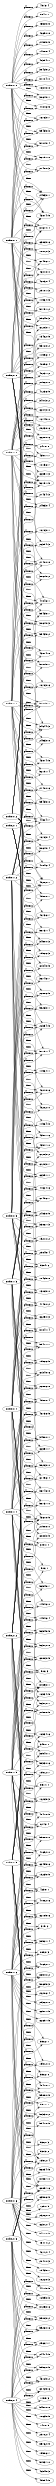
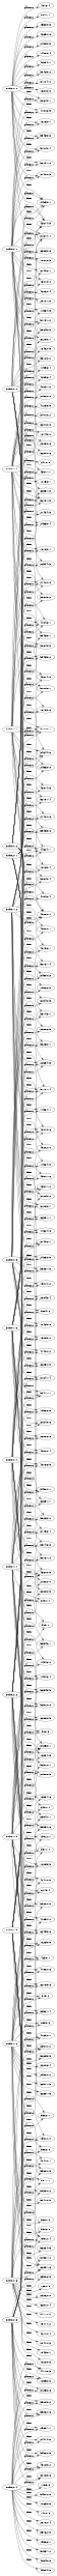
  digraph {
    fontname="DejaVu Serif"
    rankdir=LR
    node [fontname="DejaVu Serif"]
    edge [arrowhead=normal fontname="DejaVu Serif"]
    "node 0: 0"
    "48394: 1"
    "38425: 2"
    "31104: 0"
    "18348: 8"
    "4973: 4"
    "8841: 7"
    "45509: 9"
    "46690: 8"
    "27989: 9"
    "14008: 4"
    "52191: 0"
    "27400: 3"
    "24533: 1"
    "34644: 4"
    "30679: 1"
    "47846: 5"
    "43874: 9"
    "16763: 7"
    "59435: 3"
    "57019: 4"
    "node 0: 1"
    "46018: 0"
    "22354: 3"
    "49202: 1"
    "43977: 7"
    "61203: 1"
    "44624: 7"
    "62351: 3"
    "61496: 1"
    "57791: 2"
    "11564: 5"
    "node 0: 2"
    "15926: 3"
    "61348: 5"
    "22886: 9"
    "46736: 7"
    "58737: 4"
    "34500: 3"
    "36746: 7"
    "45908: 7"
    "58263: 1"
    "node 0: 3"
    "59471: 7"
    "47480: 2"
    "62250: 3"
    "33867: 3"
    "9384: 6"
    "31841: 4"
    "18425: 8"
    "24858: 9"
    "19210: 2"
    "29845: 4"
    "13069: 0"
    "node 0: 4"
    "56545: 7"
    "21908: 0"
    "14946: 0"
    "52372: 1"
    "60803: 9"
    "506: 1"
    "16934: 5"
    "3491: 1"
    "45678: 9"
    "37393: 1"
    "node 0: 5"
    "55880: 9"
    "48478: 1"
    "58330: 2"
    "38940: 2"
    "19912: 0"
    "5982: 0"
    "41692: 1"
    "9917: 1"
    "60897: 6"
    "15572: 4"
    "node 0: 6"
    "23262: 0"
    "49474: 2"
    "46112: 4"
    "20410: 3"
    "1291: 9"
    "18228: 3"
    "62372: 4"
    "19439: 7"
    "63906: 9"
    "54118: 9"
    "node 1: 0"
    "34073: 2"
    "41236: 9"
    "62073: 8"
    "12749: 0"
    "28238: 6"
    "62280: 6"
    "2470: 8"
    "10156: 7"
    "27434: 3"
    "21960: 0"
    "52191: 9"
    "27400: 8"
    "24533: 4"
    "30679: 3"
    "47846: 1"
    "16763: 1"
    "59435: 2"
    "57019: 1"
    "node 1: 1"
    "52191: 4"
    "27400: 6"
    "24533: 8"
    "34644: 3"
    "30679: 4"
    "47846: 4"
    "43874: 5"
    "16763: 4"
    "59435: 8"
    "node 1: 2"
    "46018: 6"
    "22354: 5"
    "43977: 0"
    "61203: 7"
    "44624: 6"
    "62351: 1"
    "61496: 7"
    "57791: 4"
    "11564: 1"
    "node 1: 3"
    "15926: 5"
    "61348: 6"
    "22886: 8"
    "46736: 5"
    "58737: 0"
    "34500: 1"
    "36746: 8"
    "45908: 4"
    "58263: 0"
    "node 1: 4"
    "56545: 5"
    "21908: 9"
    "14946: 4"
    "52372: 8"
    "60803: 5"
    "506: 3"
    "16934: 6"
    "3491: 4"
    "node 1: 5"
    "38521: 4"
    "12265: 3"
    "4238: 1"
    "315: 2"
    "8892: 3"
    "47882: 6"
    "19239: 9"
    "62185: 6"
    "6146: 4"
    "62495: 6"
    "node 1: 6"
    "59418: 9"
    "62911: 5"
    "9303: 2"
    "29360: 0"
    "56854: 5"
    "62697: 5"
    "22206: 4"
    "5361: 3"
    "31587: 0"
    "50685: 3"
    "node 2: 0"
    "40896: 4"
    "40237: 2"
    "63869: 6"
    "18012: 3"
    "42032: 4"
    "29101: 3"
    "35649: 3"
    "13462: 5"
    "53128: 2"
    "11996: 4"
    "30679: 2"
    "43874: 8"
    "16763: 6"
    "59435: 7"
    "57019: 7"
    "node 2: 1"
    "49202: 0"
    "43977: 6"
    "61203: 2"
    "62351: 7"
    "61496: 4"
    "11564: 3"
    "node 2: 2"
    "55880: 0"
    "48478: 9"
    "58330: 6"
    "38940: 1"
    "19912: 7"
    "5982: 7"
    "41692: 0"
    "9917: 4"
    "node 2: 3"
    "44775: 5"
    "43129: 2"
    "34253: 6"
    "39003: 2"
    "25667: 7"
    "24474: 5"
    "60425: 6"
    "12993: 3"
    "59260: 6"
    "55960: 5"
    "node 2: 4"
    "10635: 5"
    "1400: 9"
    "29702: 4"
    "35762: 9"
    "19586: 7"
    "51937: 0"
    "46949: 3"
    "49994: 9"
    "1759: 3"
    "54970: 8"
    "node 0: 0" -> "48394: 1" [label=pattern]
    "node 0: 0" -> "38425: 2" [label=pattern]
    "node 0: 0" -> "31104: 0" [label=pattern]
    "node 0: 0" -> "18348: 8" [label=pattern]
    "node 0: 0" -> "4973: 4" [label=pattern]
    "node 0: 0" -> "8841: 7" [label=pattern]
    "node 0: 0" -> "45509: 9" [label=pattern]
    "node 0: 0" -> "46690: 8" [label=pattern]
    "node 0: 0" -> "27989: 9" [label=pattern]
    "node 0: 0" -> "14008: 4" [label=pattern]
    "node 0: 0" -> "52191: 0" [label=then]
    "node 0: 0" -> "27400: 3" [label=then]
    "node 0: 0" -> "24533: 1" [label=then]
    "node 0: 0" -> "34644: 4" [label=then]
    "node 0: 0" -> "30679: 1" [label=then]
    "node 0: 0" -> "47846: 5" [label=then]
    "node 0: 0" -> "43874: 9" [label=then]
    "node 0: 0" -> "16763: 7" [label=then]
    "node 0: 0" -> "59435: 3" [label=then]
    "node 0: 0" -> "57019: 4" [label=then]
    "node 0: 1" -> "52191: 0" [label=pattern]
    "node 0: 1" -> "27400: 3" [label=pattern]
    "node 0: 1" -> "24533: 1" [label=pattern]
    "node 0: 1" -> "34644: 4" [label=pattern]
    "node 0: 1" -> "30679: 1" [label=pattern]
    "node 0: 1" -> "47846: 5" [label=pattern]
    "node 0: 1" -> "43874: 9" [label=pattern]
    "node 0: 1" -> "16763: 7" [label=pattern]
    "node 0: 1" -> "59435: 3" [label=pattern]
    "node 0: 1" -> "57019: 4" [label=pattern]
    "node 0: 1" -> "46018: 0" [label=then]
    "node 0: 1" -> "22354: 3" [label=then]
    "node 0: 1" -> "49202: 1" [label=then]
    "node 0: 1" -> "43977: 7" [label=then]
    "node 0: 1" -> "61203: 1" [label=then]
    "node 0: 1" -> "44624: 7" [label=then]
    "node 0: 1" -> "62351: 3" [label=then]
    "node 0: 1" -> "61496: 1" [label=then]
    "node 0: 1" -> "57791: 2" [label=then]
    "node 0: 1" -> "11564: 5" [label=then]
    "node 0: 2" -> "46018: 0" [label=pattern]
    "node 0: 2" -> "22354: 3" [label=pattern]
    "node 0: 2" -> "49202: 1" [label=pattern]
    "node 0: 2" -> "43977: 7" [label=pattern]
    "node 0: 2" -> "61203: 1" [label=pattern]
    "node 0: 2" -> "44624: 7" [label=pattern]
    "node 0: 2" -> "62351: 3" [label=pattern]
    "node 0: 2" -> "61496: 1" [label=pattern]
+   "node 0: 2" -> "57791: 2" [label=pattern]
    "node 0: 2" -> "11564: 5" [label=pattern]
    "node 0: 2" -> "15926: 3" [label=then]
    "node 0: 2" -> "61348: 5" [label=then]
    "node 0: 2" -> "22886: 9" [label=then]
    "node 0: 2" -> "46736: 7" [label=then]
    "node 0: 2" -> "58737: 4" [label=then]
    "node 0: 2" -> "34500: 3" [label=then]
    "node 0: 2" -> "36746: 7" [label=then]
    "node 0: 2" -> "45908: 7" [label=then]
    "node 0: 2" -> "58263: 1" [label=then]
    "node 0: 3" -> "15926: 3" [label=pattern]
    "node 0: 3" -> "61348: 5" [label=pattern]
    "node 0: 3" -> "22886: 9" [label=pattern]
    "node 0: 3" -> "46736: 7" [label=pattern]
    "node 0: 3" -> "58737: 4" [label=pattern]
    "node 0: 3" -> "34500: 3" [label=pattern]
    "node 0: 3" -> "36746: 7" [label=pattern]
    "node 0: 3" -> "45908: 7" [label=pattern]
    "node 0: 3" -> "58263: 1" [label=pattern]
    "node 0: 3" -> "59471: 7" [label=pattern]
    "node 0: 3" -> "47480: 2" [label=then]
    "node 0: 3" -> "62250: 3" [label=then]
    "node 0: 3" -> "33867: 3" [label=then]
    "node 0: 3" -> "9384: 6" [label=then]
    "node 0: 3" -> "31841: 4" [label=then]
    "node 0: 3" -> "18425: 8" [label=then]
    "node 0: 3" -> "24858: 9" [label=then]
    "node 0: 3" -> "19210: 2" [label=then]
    "node 0: 3" -> "29845: 4" [label=then]
    "node 0: 3" -> "13069: 0" [label=then]
    "node 0: 4" -> "47480: 2" [label=pattern]
    "node 0: 4" -> "62250: 3" [label=pattern]
    "node 0: 4" -> "33867: 3" [label=pattern]
    "node 0: 4" -> "9384: 6" [label=pattern]
    "node 0: 4" -> "31841: 4" [label=pattern]
    "node 0: 4" -> "18425: 8" [label=pattern]
    "node 0: 4" -> "24858: 9" [label=pattern]
    "node 0: 4" -> "19210: 2" [label=pattern]
    "node 0: 4" -> "29845: 4" [label=pattern]
    "node 0: 4" -> "13069: 0" [label=pattern]
    "node 0: 4" -> "56545: 7" [label=then]
    "node 0: 4" -> "21908: 0" [label=then]
    "node 0: 4" -> "14946: 0" [label=then]
    "node 0: 4" -> "52372: 1" [label=then]
    "node 0: 4" -> "60803: 9" [label=then]
    "node 0: 4" -> "506: 1" [label=then]
    "node 0: 4" -> "16934: 5" [label=then]
    "node 0: 4" -> "3491: 1" [label=then]
    "node 0: 4" -> "45678: 9" [label=then]
    "node 0: 4" -> "37393: 1" [label=then]
    "node 0: 5" -> "56545: 7" [label=pattern]
    "node 0: 5" -> "21908: 0" [label=pattern]
    "node 0: 5" -> "14946: 0" [label=pattern]
    "node 0: 5" -> "52372: 1" [label=pattern]
    "node 0: 5" -> "60803: 9" [label=pattern]
    "node 0: 5" -> "506: 1" [label=pattern]
    "node 0: 5" -> "16934: 5" [label=pattern]
    "node 0: 5" -> "3491: 1" [label=pattern]
    "node 0: 5" -> "45678: 9" [label=then]
    "node 0: 5" -> "37393: 1" [label=pattern]
    "node 0: 5" -> "55880: 9" [label=then]
    "node 0: 5" -> "48478: 1" [label=then]
    "node 0: 5" -> "58330: 2" [label=then]
    "node 0: 5" -> "38940: 2" [label=then]
    "node 0: 5" -> "19912: 0" [label=then]
    "node 0: 5" -> "5982: 0" [label=then]
    "node 0: 5" -> "41692: 1" [label=then]
    "node 0: 5" -> "9917: 1" [label=then]
    "node 0: 5" -> "60897: 6" [label=then]
    "node 0: 5" -> "15572: 4" [label=then]
    "node 0: 6" -> "55880: 9" [label=pattern]
    "node 0: 6" -> "48478: 1" [label=pattern]
    "node 0: 6" -> "58330: 2" [label=pattern]
    "node 0: 6" -> "38940: 2" [label=pattern]
    "node 0: 6" -> "19912: 0" [label=pattern]
    "node 0: 6" -> "5982: 0" [label=pattern]
    "node 0: 6" -> "41692: 1" [label=pattern]
    "node 0: 6" -> "9917: 1" [label=pattern]
    "node 0: 6" -> "60897: 6" [label=pattern]
    "node 0: 6" -> "15572: 4" [label=pattern]
    "node 0: 6" -> "23262: 0" [label=then]
    "node 0: 6" -> "49474: 2" [label=then]
    "node 0: 6" -> "46112: 4" [label=then]
    "node 0: 6" -> "20410: 3" [label=then]
    "node 0: 6" -> "1291: 9" [label=then]
    "node 0: 6" -> "18228: 3" [label=then]
    "node 0: 6" -> "62372: 4" [label=then]
    "node 0: 6" -> "19439: 7" [label=then]
    "node 0: 6" -> "63906: 9" [label=then]
    "node 0: 6" -> "54118: 9" [label=then]
    "node 1: 0" -> "34644: 4" [label=then]
    "node 1: 0" -> "43874: 9" [label=then]
    "node 1: 0" -> "34073: 2" [label=pattern]
    "node 1: 0" -> "41236: 9" [label=pattern]
    "node 1: 0" -> "62073: 8" [label=pattern]
    "node 1: 0" -> "12749: 0" [label=pattern]
    "node 1: 0" -> "28238: 6" [label=pattern]
    "node 1: 0" -> "62280: 6" [label=pattern]
    "node 1: 0" -> "2470: 8" [label=pattern]
    "node 1: 0" -> "10156: 7" [label=pattern]
    "node 1: 0" -> "27434: 3" [label=pattern]
    "node 1: 0" -> "21960: 0" [label=pattern]
    "node 1: 0" -> "52191: 9" [label=then]
    "node 1: 0" -> "27400: 8" [label=then]
    "node 1: 0" -> "24533: 4" [label=then]
    "node 1: 0" -> "30679: 3" [label=then]
    "node 1: 0" -> "47846: 1" [label=then]
+   "node 1: 0" -> "16763: 1" [label=then]
    "node 1: 0" -> "59435: 2" [label=then]
    "node 1: 0" -> "57019: 1" [label=then]
    "node 1: 1" -> "34644: 4" [label=pattern]
    "node 1: 1" -> "43874: 9" [label=pattern]
    "node 1: 1" -> "52191: 9" [label=pattern]
    "node 1: 1" -> "27400: 8" [label=pattern]
    "node 1: 1" -> "24533: 4" [label=pattern]
    "node 1: 1" -> "30679: 3" [label=pattern]
    "node 1: 1" -> "47846: 1" [label=pattern]
    "node 1: 1" -> "16763: 1" [label=pattern]
    "node 1: 1" -> "59435: 2" [label=pattern]
    "node 1: 1" -> "57019: 1" [label=pattern]
    "node 1: 1" -> "57019: 1" [label=then]
    "node 1: 1" -> "52191: 4" [label=then]
    "node 1: 1" -> "27400: 6" [label=then]
    "node 1: 1" -> "24533: 8" [label=then]
    "node 1: 1" -> "34644: 3" [label=then]
    "node 1: 1" -> "30679: 4" [label=then]
    "node 1: 1" -> "47846: 4" [label=then]
    "node 1: 1" -> "43874: 5" [label=then]
    "node 1: 1" -> "16763: 4" [label=then]
    "node 1: 1" -> "59435: 8" [label=then]
    "node 1: 2" -> "49202: 1" [label=then]
    "node 1: 2" -> "57019: 1" [label=pattern]
    "node 1: 2" -> "52191: 4" [label=pattern]
    "node 1: 2" -> "27400: 6" [label=pattern]
    "node 1: 2" -> "24533: 8" [label=pattern]
    "node 1: 2" -> "34644: 3" [label=pattern]
    "node 1: 2" -> "30679: 4" [label=pattern]
    "node 1: 2" -> "47846: 4" [label=pattern]
    "node 1: 2" -> "43874: 5" [label=pattern]
    "node 1: 2" -> "16763: 4" [label=pattern]
    "node 1: 2" -> "59435: 8" [label=pattern]
    "node 1: 2" -> "46018: 6" [label=then]
    "node 1: 2" -> "22354: 5" [label=then]
    "node 1: 2" -> "43977: 0" [label=then]
    "node 1: 2" -> "61203: 7" [label=then]
    "node 1: 2" -> "44624: 6" [label=then]
    "node 1: 2" -> "62351: 1" [label=then]
    "node 1: 2" -> "61496: 7" [label=then]
    "node 1: 2" -> "57791: 4" [label=then]
    "node 1: 2" -> "11564: 1" [label=then]
    "node 1: 3" -> "49202: 1" [label=pattern]
    "node 1: 3" -> "59471: 7" [label=then]
    "node 1: 3" -> "46018: 6" [label=pattern]
    "node 1: 3" -> "22354: 5" [label=pattern]
    "node 1: 3" -> "43977: 0" [label=pattern]
    "node 1: 3" -> "61203: 7" [label=pattern]
    "node 1: 3" -> "44624: 6" [label=pattern]
    "node 1: 3" -> "62351: 1" [label=pattern]
    "node 1: 3" -> "61496: 7" [label=pattern]
    "node 1: 3" -> "57791: 4" [label=pattern]
    "node 1: 3" -> "11564: 1" [label=pattern]
    "node 1: 3" -> "15926: 5" [label=then]
    "node 1: 3" -> "61348: 6" [label=then]
    "node 1: 3" -> "22886: 8" [label=then]
    "node 1: 3" -> "46736: 5" [label=then]
    "node 1: 3" -> "58737: 0" [label=then]
    "node 1: 3" -> "34500: 1" [label=then]
    "node 1: 3" -> "36746: 8" [label=then]
    "node 1: 3" -> "45908: 4" [label=then]
    "node 1: 3" -> "58263: 0" [label=then]
    "node 1: 4" -> "59471: 7" [label=pattern]
    "node 1: 4" -> "45678: 9" [label=then]
    "node 1: 4" -> "37393: 1" [label=then]
    "node 1: 4" -> "15926: 5" [label=pattern]
    "node 1: 4" -> "61348: 6" [label=then]
    "node 1: 4" -> "22886: 8" [label=pattern]
    "node 1: 4" -> "46736: 5" [label=pattern]
    "node 1: 4" -> "58737: 0" [label=pattern]
    "node 1: 4" -> "34500: 1" [label=pattern]
    "node 1: 4" -> "36746: 8" [label=pattern]
    "node 1: 4" -> "45908: 4" [label=pattern]
    "node 1: 4" -> "58263: 0" [label=pattern]
    "node 1: 4" -> "56545: 5" [label=then]
    "node 1: 4" -> "21908: 9" [label=then]
    "node 1: 4" -> "14946: 4" [label=then]
    "node 1: 4" -> "52372: 8" [label=then]
    "node 1: 4" -> "60803: 5" [label=then]
    "node 1: 4" -> "506: 3" [label=then]
    "node 1: 4" -> "16934: 6" [label=then]
    "node 1: 4" -> "3491: 4" [label=then]
    "node 1: 5" -> "45678: 9" [label=pattern]
    "node 1: 5" -> "37393: 1" [label=pattern]
    "node 1: 5" -> "56545: 5" [label=pattern]
    "node 1: 5" -> "21908: 9" [label=pattern]
    "node 1: 5" -> "14946: 4" [label=pattern]
    "node 1: 5" -> "52372: 8" [label=pattern]
    "node 1: 5" -> "60803: 5" [label=pattern]
    "node 1: 5" -> "506: 3" [label=pattern]
    "node 1: 5" -> "16934: 6" [label=pattern]
    "node 1: 5" -> "3491: 4" [label=pattern]
    "node 1: 5" -> "38521: 4" [label=then]
    "node 1: 5" -> "12265: 3" [label=then]
    "node 1: 5" -> "4238: 1" [label=then]
    "node 1: 5" -> "315: 2" [label=then]
    "node 1: 5" -> "8892: 3" [label=then]
    "node 1: 5" -> "47882: 6" [label=then]
    "node 1: 5" -> "19239: 9" [label=then]
    "node 1: 5" -> "62185: 6" [label=then]
    "node 1: 5" -> "6146: 4" [label=then]
    "node 1: 5" -> "62495: 6" [label=then]
    "node 1: 6" -> "38521: 4" [label=pattern]
    "node 1: 6" -> "12265: 3" [label=pattern]
    "node 1: 6" -> "4238: 1" [label=pattern]
    "node 1: 6" -> "315: 2" [label=pattern]
    "node 1: 6" -> "8892: 3" [label=pattern]
    "node 1: 6" -> "47882: 6" [label=pattern]
    "node 1: 6" -> "19239: 9" [label=pattern]
    "node 1: 6" -> "62185: 6" [label=pattern]
    "node 1: 6" -> "6146: 4" [label=pattern]
    "node 1: 6" -> "62495: 6" [label=pattern]
    "node 1: 6" -> "59418: 9" [label=then]
    "node 1: 6" -> "62911: 5" [label=then]
    "node 1: 6" -> "9303: 2" [label=then]
    "node 1: 6" -> "29360: 0" [label=then]
    "node 1: 6" -> "56854: 5" [label=then]
    "node 1: 6" -> "62697: 5" [label=then]
    "node 1: 6" -> "22206: 4" [label=then]
    "node 1: 6" -> "5361: 3" [label=then]
    "node 1: 6" -> "31587: 0" [label=then]
    "node 1: 6" -> "50685: 3" [label=then]
    "node 2: 0" -> "24533: 1" [label=then]
    "node 2: 0" -> "52191: 9" [label=then]
    "node 2: 0" -> "27400: 8" [label=then]
    "node 2: 0" -> "47846: 1" [label=then]
    "node 2: 0" -> "34644: 3" [label=then]
    "node 2: 0" -> "40896: 4" [label=pattern]
    "node 2: 0" -> "40237: 2" [label=pattern]
    "node 2: 0" -> "63869: 6" [label=pattern]
    "node 2: 0" -> "18012: 3" [label=pattern]
    "node 2: 0" -> "42032: 4" [label=pattern]
    "node 2: 0" -> "29101: 3" [label=pattern]
    "node 2: 0" -> "35649: 3" [label=pattern]
    "node 2: 0" -> "13462: 5" [label=then]
    "node 2: 0" -> "53128: 2" [label=pattern]
    "node 2: 0" -> "11996: 4" [label=pattern]
    "node 2: 0" -> "30679: 2" [label=then]
    "node 2: 0" -> "43874: 8" [label=then]
    "node 2: 0" -> "16763: 6" [label=then]
    "node 2: 0" -> "59435: 7" [label=then]
    "node 2: 0" -> "57019: 7" [label=then]
    "node 2: 1" -> "24533: 1" [label=pattern]
    "node 2: 1" -> "44624: 7" [label=then]
    "node 2: 1" -> "52191: 9" [label=pattern]
    "node 2: 1" -> "27400: 8" [label=pattern]
    "node 2: 1" -> "47846: 1" [label=pattern]
    "node 2: 1" -> "34644: 3" [label=pattern]
    "node 2: 1" -> "46018: 6" [label=then]
    "node 2: 1" -> "22354: 5" [label=then]
    "node 2: 1" -> "57791: 4" [label=then]
    "node 2: 1" -> "30679: 2" [label=pattern]
    "node 2: 1" -> "43874: 8" [label=pattern]
    "node 2: 1" -> "16763: 6" [label=pattern]
    "node 2: 1" -> "59435: 7" [label=pattern]
    "node 2: 1" -> "57019: 7" [label=pattern]
    "node 2: 1" -> "49202: 0" [label=then]
    "node 2: 1" -> "43977: 6" [label=then]
    "node 2: 1" -> "61203: 2" [label=then]
    "node 2: 1" -> "62351: 7" [label=then]
    "node 2: 1" -> "61496: 4" [label=then]
    "node 2: 1" -> "11564: 3" [label=then]
    "node 2: 2" -> "44624: 7" [label=pattern]
    "node 2: 2" -> "60897: 6" [label=then]
    "node 2: 2" -> "15572: 4" [label=then]
    "node 2: 2" -> "46018: 6" [label=pattern]
    "node 2: 2" -> "22354: 5" [label=pattern]
    "node 2: 2" -> "57791: 4" [label=pattern]
    "node 2: 2" -> "49202: 0" [label=pattern]
    "node 2: 2" -> "43977: 6" [label=pattern]
    "node 2: 2" -> "61203: 2" [label=pattern]
    "node 2: 2" -> "62351: 7" [label=pattern]
    "node 2: 2" -> "61496: 4" [label=pattern]
    "node 2: 2" -> "11564: 3" [label=pattern]
    "node 2: 2" -> "55880: 0" [label=then]
    "node 2: 2" -> "48478: 9" [label=then]
    "node 2: 2" -> "58330: 6" [label=then]
    "node 2: 2" -> "38940: 1" [label=then]
    "node 2: 2" -> "19912: 7" [label=then]
    "node 2: 2" -> "5982: 7" [label=then]
    "node 2: 2" -> "41692: 0" [label=then]
    "node 2: 2" -> "9917: 4" [label=then]
    "node 2: 3" -> "60897: 6" [label=pattern]
    "node 2: 3" -> "15572: 4" [label=pattern]
    "node 2: 3" -> "55880: 0" [label=pattern]
    "node 2: 3" -> "48478: 9" [label=pattern]
    "node 2: 3" -> "58330: 6" [label=pattern]
    "node 2: 3" -> "38940: 1" [label=pattern]
    "node 2: 3" -> "19912: 7" [label=pattern]
    "node 2: 3" -> "5982: 7" [label=pattern]
    "node 2: 3" -> "41692: 0" [label=pattern]
    "node 2: 3" -> "9917: 4" [label=pattern]
    "node 2: 3" -> "44775: 5" [label=then]
    "node 2: 3" -> "43129: 2" [label=then]
    "node 2: 3" -> "34253: 6" [label=then]
    "node 2: 3" -> "39003: 2" [label=then]
    "node 2: 3" -> "25667: 7" [label=then]
    "node 2: 3" -> "24474: 5" [label=then]
    "node 2: 3" -> "60425: 6" [label=then]
    "node 2: 3" -> "12993: 3" [label=then]
    "node 2: 3" -> "59260: 6" [label=then]
    "node 2: 3" -> "55960: 5" [label=then]
    "node 2: 4" -> "44775: 5" [label=pattern]
    "node 2: 4" -> "43129: 2" [label=pattern]
    "node 2: 4" -> "34253: 6" [label=pattern]
    "node 2: 4" -> "39003: 2" [label=pattern]
    "node 2: 4" -> "25667: 7" [label=pattern]
    "node 2: 4" -> "24474: 5" [label=pattern]
    "node 2: 4" -> "60425: 6" [label=pattern]
    "node 2: 4" -> "12993: 3" [label=pattern]
    "node 2: 4" -> "59260: 6" [label=pattern]
    "node 2: 4" -> "55960: 5" [label=pattern]
    "node 2: 4" -> "10635: 5" [label=then]
    "node 2: 4" -> "1400: 9" [label=then]
    "node 2: 4" -> "29702: 4" [label=then]
    "node 2: 4" -> "35762: 9" [label=then]
    "node 2: 4" -> "19586: 7" [label=then]
    "node 2: 4" -> "51937: 0" [label=then]
    "node 2: 4" -> "46949: 3" [label=then]
    "node 2: 4" -> "49994: 9" [label=then]
    "node 2: 4" -> "1759: 3" [label=then]
    "node 2: 4" -> "54970: 8" [label=then]
  }
